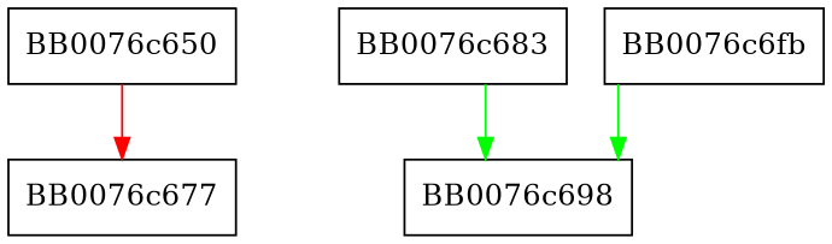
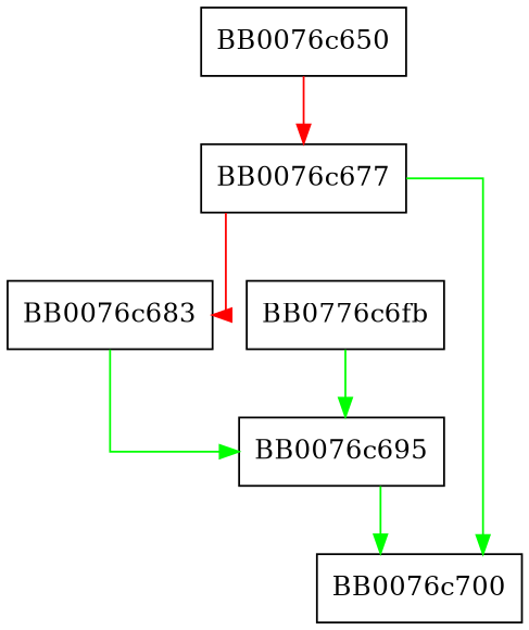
  digraph {
    splines=ortho
    node [shape=box]
    edge [color=green]
    BB0076c650
    BB0076c677
    BB0076c683
-   BB0076c698
-   BB0076c6fb
+   BB0076c700
+   BB0076c698 [label=BB0076c695]
+   BB0076c6fb [label=BB0776c6fb]
    BB0076c650 -> BB0076c677 [color=red]
+   BB0076c677 -> BB0076c683 [color=red]
+   BB0076c677 -> BB0076c700
    BB0076c683 -> BB0076c698
+   BB0076c698 -> BB0076c700
    BB0076c6fb -> BB0076c698
  }
